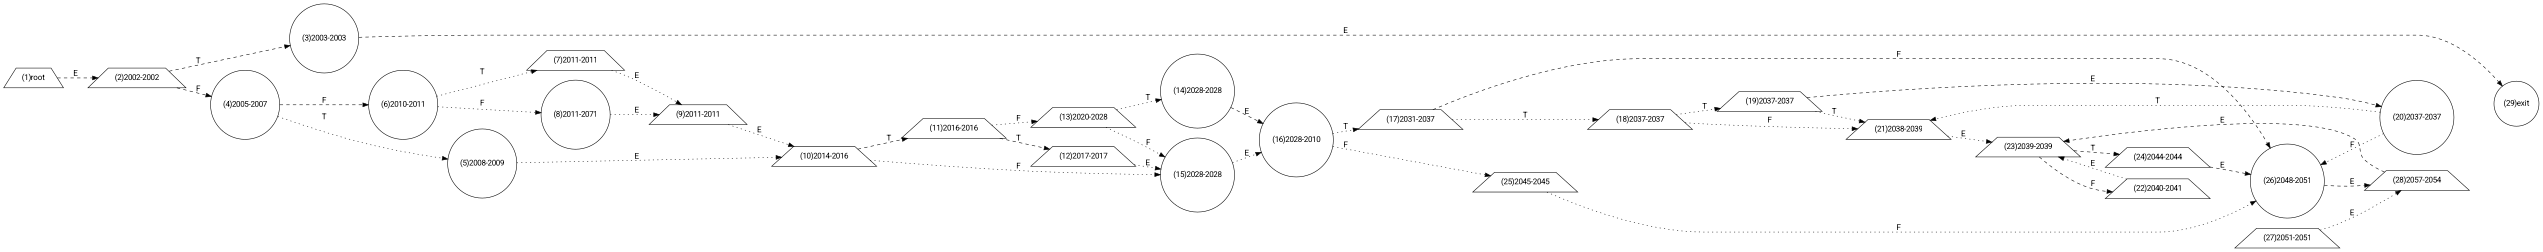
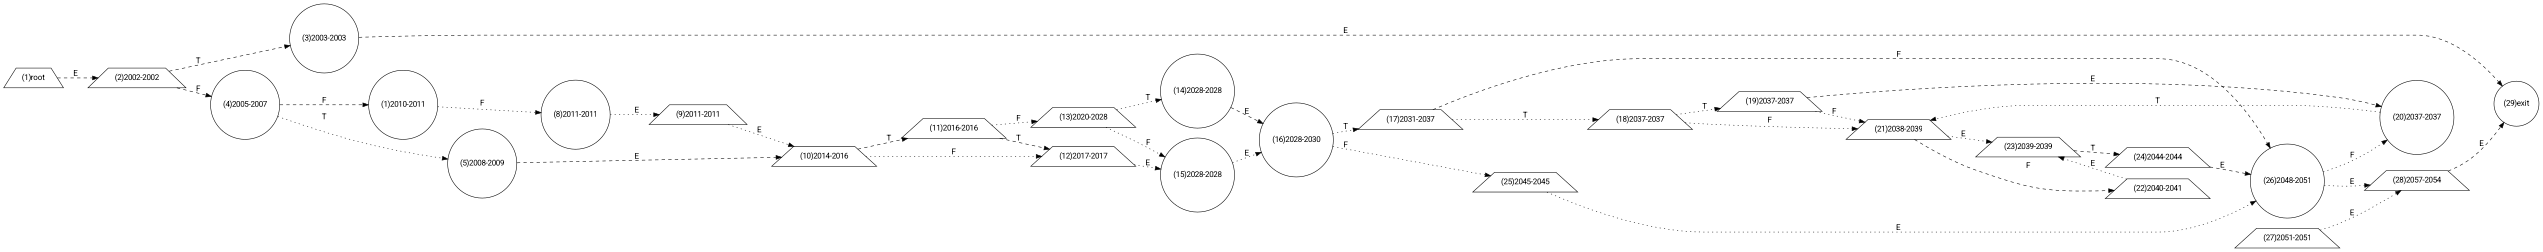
  digraph {
    fontname=Roboto
    rankdir=LR
    node [fontname=Roboto shape=trapezium]
    edge [fontname=Roboto style=dotted]
    n1 [label="(1)root"]
    n2 [label="(2)2002-2002"]
    n3 [label="(3)2003-2003" shape=circle]
    n4 [label="(4)2005-2007" shape=circle]
    n5 [label="(29)exit" shape=circle]
    n6 [label="(5)2008-2009" shape=circle]
-   n7 [label="(6)2010-2011" shape=circle]
+   n7 [label="(1)2010-2011" shape=circle]
    n8 [label="(10)2014-2016"]
-   n9 [label="(7)2011-2011"]
-   n10 [label="(8)2011-2071" shape=circle]
+   n10 [label="(8)2011-2011" shape=circle]
    n11 [label="(11)2016-2016"]
    n12 [label="(12)2017-2017"]
    n13 [label="(9)2011-2011"]
    n14 [label="(13)2020-2028"]
    n15 [label="(15)2028-2028" shape=circle]
    n16 [label="(14)2028-2028" shape=circle]
-   n17 [label="(16)2028-2010" shape=circle]
+   n17 [label="(16)2028-2030" shape=circle]
    n18 [label="(17)2031-2037"]
    n19 [label="(25)2045-2045"]
    n20 [label="(18)2037-2037"]
    n21 [label="(26)2048-2051" shape=circle]
    n22 [label="(19)2037-2037"]
    n23 [label="(21)2038-2039"]
    n24 [label="(28)2057-2054"]
    n25 [label="(20)2037-2037" shape=circle]
    n26 [label="(23)2039-2039"]
    n27 [label="(22)2040-2041"]
    n28 [label="(24)2044-2044"]
    n29 [label="(27)2051-2051"]
    n1 -> n2 [label=E style=dashed]
    n2 -> n3 [label=T style=dashed]
    n2 -> n4 [label=F style=dashed]
    n3 -> n5 [label=E style=dashed]
    n4 -> n6 [label=T]
    n4 -> n7 [label=F style=dashed]
-   n6 -> n8 [label=E]
-   n7 -> n9 [label=T]
+   n6 -> n8 [label=E style=dashed]
    n7 -> n10 [label=F]
    n8 -> n11 [label=T style=dashed]
-   n8 -> n15 [label=F]
-   n9 -> n13 [label=E]
+   n8 -> n12 [label=F]
    n10 -> n13 [label=E]
    n11 -> n12 [label=T style=dashed]
    n11 -> n14 [label=F]
    n12 -> n15 [label=E]
    n13 -> n8 [label=E]
    n14 -> n15 [label=F]
    n14 -> n16 [label=T]
    n15 -> n17 [label=E]
    n16 -> n17 [label=E style=dashed]
    n17 -> n18 [label=T]
    n17 -> n19 [label=F]
    n18 -> n20 [label=T]
    n18 -> n21 [label=F style=dashed]
-   n19 -> n21 [label=F]
+   n19 -> n21 [label=E]
    n20 -> n22 [label=T]
    n20 -> n23 [label=F]
-   n21 -> n24 [label=E style=dashed]
-   n22 -> n23 [label=T]
+   n21 -> n24 [label=E]
+   n22 -> n23 [label=F]
    n22 -> n25 [label=E style=dashed]
    n23 -> n26 [label=E]
-   n24 -> n26 [label=E style=dashed]
-   n25 -> n21 [label=F]
+   n24 -> n5 [label=E style=dashed]
+   n21 -> n25 [label=F]
    n25 -> n23 [label=T]
-   n26 -> n27 [label=F style=dashed]
+   n23 -> n27 [label=F style=dashed]
    n26 -> n28 [label=T style=dashed]
    n27 -> n26 [label=E]
    n28 -> n21 [label=E style=dashed]
    n29 -> n24 [label=E]
  }
